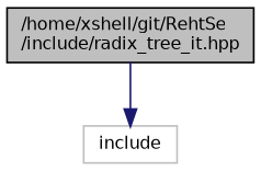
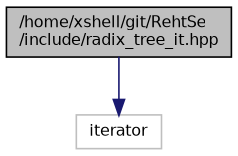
  digraph {
    node [fontname=Helvetica fontsize=10 shape=record style=filled]
    n1 [color=black fillcolor=grey75 fontcolor=black height=0.2 label="/home/xshell/git/RehtSe\l/include/radix_tree_it.hpp" width=0.4]
-   n2 [color=grey75 fillcolor=white height=0.2 label=include width=0.4]
+   n2 [color=grey75 fillcolor=white height=0.2 label=iterator width=0.4]
    n1 -> n2 [color=midnightblue fontname=Helvetica fontsize=10 labelfontname=Helvetica labelfontsize=10 style=solid]
  }
